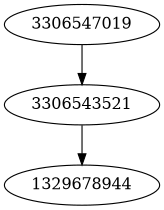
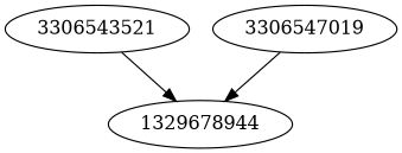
  strict digraph {
    3306543521
    1329678944
    3306547019
    3306543521 -> 1329678944
-   3306547019 -> 3306543521
+   3306547019 -> 1329678944
  }
